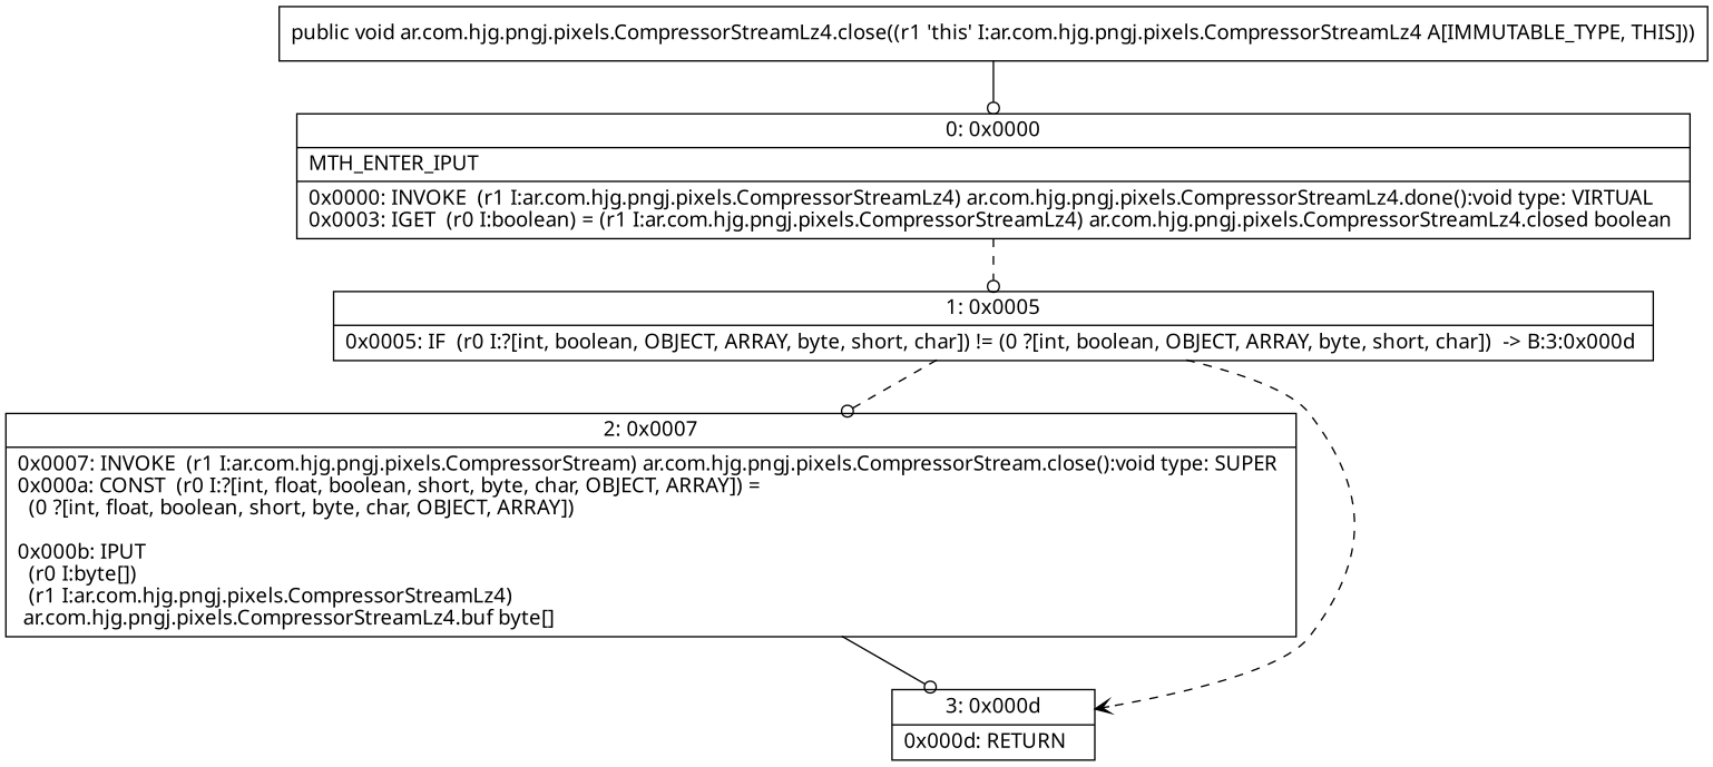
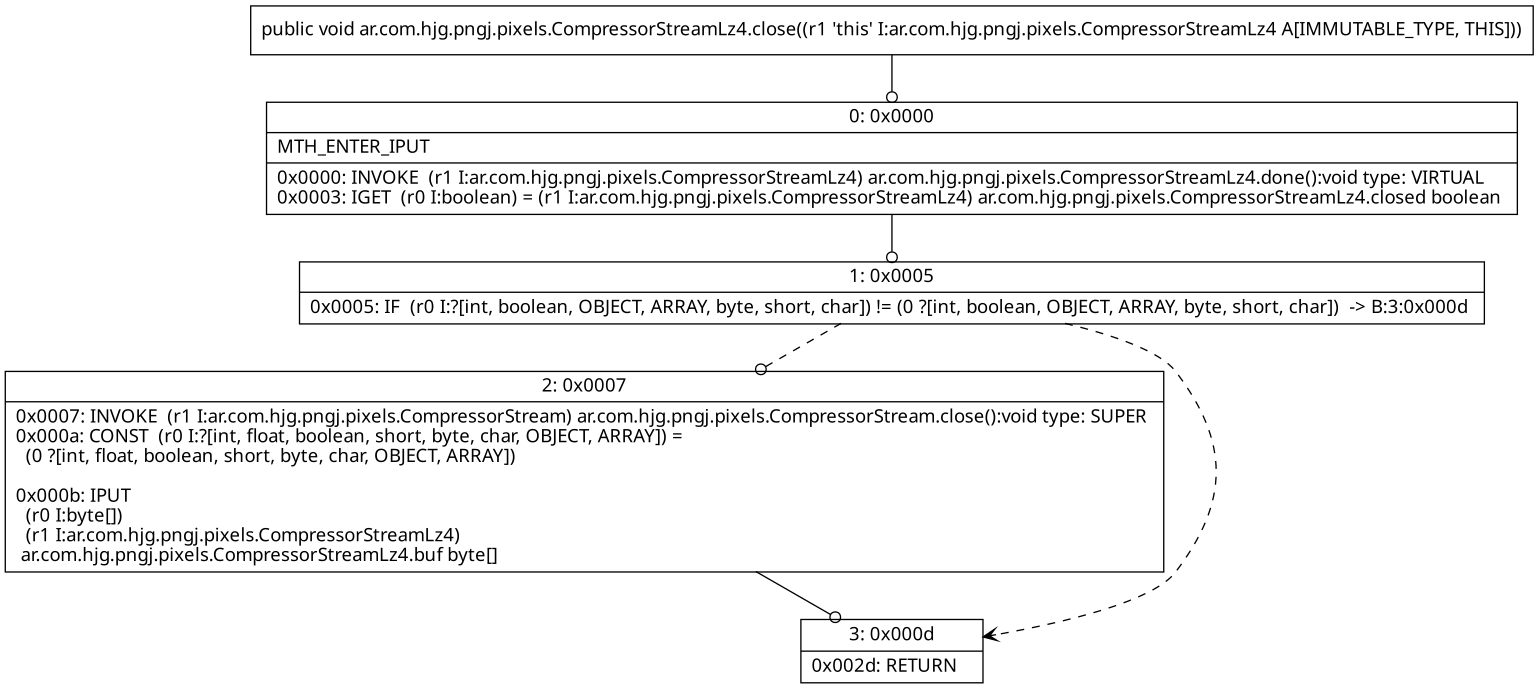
  digraph {
    fontname="Noto Sans"
    node [fontname="Noto Sans" shape=record]
    edge [arrowhead=odot fontname="Noto Sans" style=dashed]
    n1 [label="{0\:\ 0x0000|MTH_ENTER_IPUT\l|0x0000: INVOKE  (r1 I:ar.com.hjg.pngj.pixels.CompressorStreamLz4) ar.com.hjg.pngj.pixels.CompressorStreamLz4.done():void type: VIRTUAL \l0x0003: IGET  (r0 I:boolean) = (r1 I:ar.com.hjg.pngj.pixels.CompressorStreamLz4) ar.com.hjg.pngj.pixels.CompressorStreamLz4.closed boolean \l}"]
    n2 [label="{1\:\ 0x0005|0x0005: IF  (r0 I:?[int, boolean, OBJECT, ARRAY, byte, short, char]) != (0 ?[int, boolean, OBJECT, ARRAY, byte, short, char])  \-\> B:3:0x000d \l}"]
    n3 [label="{2\:\ 0x0007|0x0007: INVOKE  (r1 I:ar.com.hjg.pngj.pixels.CompressorStream) ar.com.hjg.pngj.pixels.CompressorStream.close():void type: SUPER \l0x000a: CONST  (r0 I:?[int, float, boolean, short, byte, char, OBJECT, ARRAY]) = \l  (0 ?[int, float, boolean, short, byte, char, OBJECT, ARRAY])\l \l0x000b: IPUT  \l  (r0 I:byte[])\l  (r1 I:ar.com.hjg.pngj.pixels.CompressorStreamLz4)\l ar.com.hjg.pngj.pixels.CompressorStreamLz4.buf byte[] \l}"]
-   n4 [label="{3\:\ 0x000d|0x000d: RETURN   \l}"]
+   n4 [label="{3\:\ 0x000d|0x002d: RETURN   \l}"]
    n5 [label="{public void ar.com.hjg.pngj.pixels.CompressorStreamLz4.close((r1 'this' I:ar.com.hjg.pngj.pixels.CompressorStreamLz4 A[IMMUTABLE_TYPE, THIS])) }"]
-   n1 -> n2
+   n1 -> n2 [style=solid]
    n2 -> n3
    n2 -> n4 [arrowhead=vee]
    n3 -> n4 [style=solid]
    n5 -> n1 [style=solid]
  }
